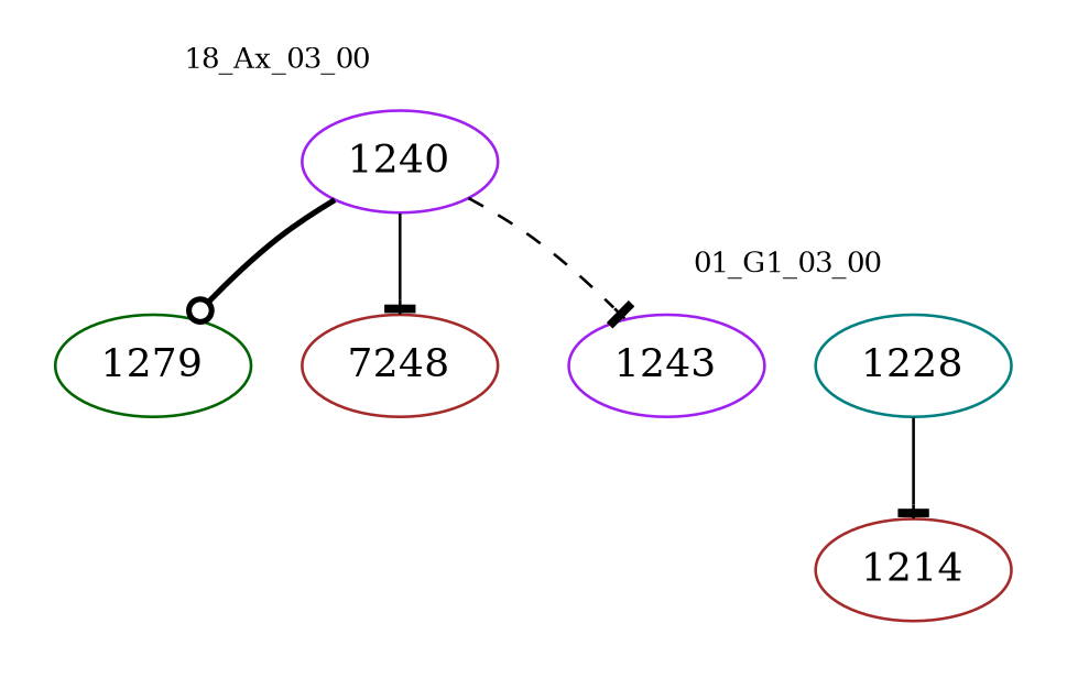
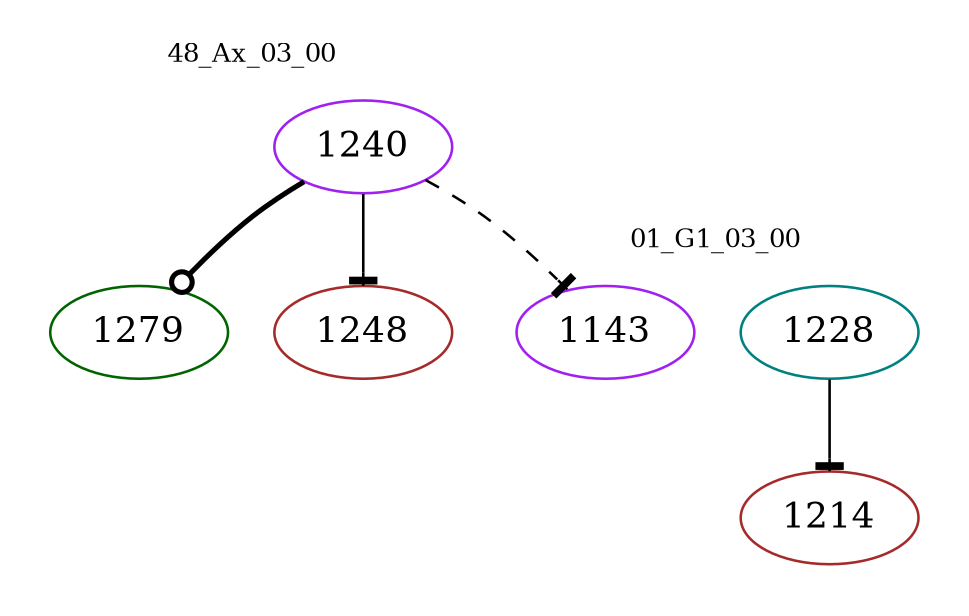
  digraph {
    node [color=purple]
    edge [arrowhead=tee color=black style=solid]
    n1 [label=1240]
    n2 [color=darkgreen label=1279]
-   n3 [color=brown label=7248]
+   n3 [color=brown label=1248]
    n4 [color=teal label=1228]
    n5 [color=brown label=1214]
-   n6 [label=1243]
+   n6 [label=1143]
    subgraph cluster_1 {
      color=white
      fontsize=10
-     label="18_Ax_03_00"
+     label="48_Ax_03_00"
      n1
      n2
      n3
    }
    subgraph cluster_2 {
      color=white
      fontsize=10
      label="01_G1_03_00"
      n4
      n5
      n6
    }
    n1 -> n2 [arrowhead=odot style=bold]
    n1 -> n3
    n1 -> n6 [style=dashed]
    n4 -> n5
  }
